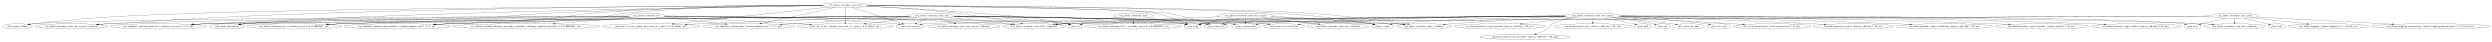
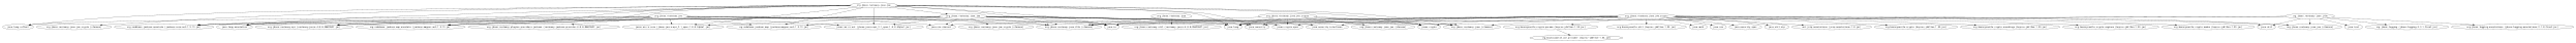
  digraph {
    fontname="Roboto Mono"
    node [fontname="Roboto Mono"]
    edge [fontname="Roboto Mono"]
    "org.jboss.resteasy.jose"
    "java.lang"
    "org.jboss.resteasy.jose.i18n (classes)"
    "org.jboss.resteasy.util (resteasy-jaxrs-4.0.0-SNAPSHOT.jar)"
    "org.jboss.resteasy.jose.i18n"
    "java.io"
    "java.text"
    "java.util"
    "org.jboss.logging (jboss-logging-3.3.1.Final.jar)"
    "org.jboss.logging.annotations (jboss-logging-annotations-2.1.0.Final.jar)"
    "org.jboss.resteasy.jose.jwe (classes)"
    "org.jboss.resteasy.jose.jwe"
    "java.lang.annotation"
    "java.nio.charset"
    "java.security"
    "java.security.interfaces"
    "javax.crypto"
    "javax.crypto.spec"
    "javax.ws.rs.core (jboss-jaxrs-api_2.1_spec-1.0.0.Alpha1.jar)"
    "javax.ws.rs.ext (jboss-jaxrs-api_2.1_spec-1.0.0.Alpha1.jar)"
    "org.codehaus.jackson.annotate (jackson-core-asl-1.9.13.jar)"
    "org.codehaus.jackson.map (jackson-mapper-asl-1.9.13.jar)"
    "org.codehaus.jackson.map.annotate (jackson-mapper-asl-1.9.13.jar)"
    "org.jboss.resteasy.jose (classes)"
    "org.jboss.resteasy.jose.jwe.crypto (classes)"
    "org.jboss.resteasy.spi (resteasy-jaxrs-4.0.0-SNAPSHOT.jar)"
    "org.jboss.resteasy.jose.jwe.crypto"
    "java.math"
    "java.nio"
    "java.security.spec"
    "java.util.zip"
    "net.jcip.annotations (jcip-annotations-1.0.jar)"
    "org.bouncycastle.crypto (bcprov-jdk15on-1.55.jar)"
    "org.bouncycastle.crypto.encodings (bcprov-jdk15on-1.55.jar)"
-   "org.bouncycastle.crypto.engines (bcprov-jdk15on-1.55.jar)" [label="org.bouncycastle.crypto.engines (jboss-jdk15on-1.55.jar)"]
+   "org.bouncycastle.crypto.engines (bcprov-jdk15on-1.55.jar)"
    "org.bouncycastle.crypto.modes (bcprov-jdk15on-1.55.jar)"
    "org.bouncycastle.crypto.params (bcprov-jdk15on-1.55.jar)"
    "org.bouncycastle.jce.provider (bcprov-jdk15on-1.55.jar)"
    "org.bouncycastle.util (bcprov-jdk15on-1.55.jar)"
    "org.jboss.resteasy.jose.jws"
    "java.lang.reflect"
    "org.jboss.resteasy.jose.jws.crypto (classes)"
    "org.jboss.resteasy.jose.jws.crypto"
    "org.jboss.resteasy.jose.jws (classes)"
    "org.jboss.resteasy.jwt"
    "org.jboss.resteasy.plugins.providers.jackson (resteasy-jackson-provider-4.0.0-SNAPSHOT.jar)"
-   "org.jboss.resteasy.jose" -> "java.lang"
    "org.jboss.resteasy.jose" -> "org.jboss.resteasy.jose.i18n (classes)"
    "org.jboss.resteasy.jose" -> "org.jboss.resteasy.util (resteasy-jaxrs-4.0.0-SNAPSHOT.jar)"
    "org.jboss.resteasy.jose.i18n" -> "java.lang"
    "org.jboss.resteasy.jose.i18n" -> "java.io"
    "org.jboss.resteasy.jose.i18n" -> "java.text"
    "org.jboss.resteasy.jose.i18n" -> "java.util"
    "org.jboss.resteasy.jose.i18n" -> "org.jboss.logging (jboss-logging-3.3.1.Final.jar)"
    "org.jboss.resteasy.jose.i18n" -> "org.jboss.logging.annotations (jboss-logging-annotations-2.1.0.Final.jar)"
    "org.jboss.resteasy.jose.i18n" -> "org.jboss.resteasy.jose.jwe (classes)"
    "org.jboss.resteasy.jose.jwe" -> "java.lang"
    "org.jboss.resteasy.jose.jwe" -> "org.jboss.resteasy.jose.i18n (classes)"
    "org.jboss.resteasy.jose.jwe" -> "java.io"
    "org.jboss.resteasy.jose.jwe" -> "java.lang.annotation"
    "org.jboss.resteasy.jose.jwe" -> "java.nio.charset"
    "org.jboss.resteasy.jose.jwe" -> "java.security"
    "org.jboss.resteasy.jose.jwe" -> "java.security.interfaces"
    "org.jboss.resteasy.jose.jwe" -> "javax.crypto"
    "org.jboss.resteasy.jose.jwe" -> "javax.crypto.spec"
    "org.jboss.resteasy.jose.jwe" -> "javax.ws.rs.core (jboss-jaxrs-api_2.1_spec-1.0.0.Alpha1.jar)"
    "org.jboss.resteasy.jose.jwe" -> "javax.ws.rs.ext (jboss-jaxrs-api_2.1_spec-1.0.0.Alpha1.jar)"
    "org.jboss.resteasy.jose.jwe" -> "org.codehaus.jackson.annotate (jackson-core-asl-1.9.13.jar)"
    "org.jboss.resteasy.jose.jwe" -> "org.codehaus.jackson.map (jackson-mapper-asl-1.9.13.jar)"
    "org.jboss.resteasy.jose.jwe" -> "org.codehaus.jackson.map.annotate (jackson-mapper-asl-1.9.13.jar)"
    "org.jboss.resteasy.jose.jwe" -> "org.jboss.resteasy.jose (classes)"
    "org.jboss.resteasy.jose.jwe" -> "org.jboss.resteasy.jose.jwe.crypto (classes)"
    "org.jboss.resteasy.jose.jwe" -> "org.jboss.resteasy.spi (resteasy-jaxrs-4.0.0-SNAPSHOT.jar)"
    "org.jboss.resteasy.jose.jwe.crypto" -> "java.lang"
    "org.jboss.resteasy.jose.jwe.crypto" -> "org.jboss.resteasy.jose.i18n (classes)"
    "org.jboss.resteasy.jose.jwe.crypto" -> "java.io"
    "org.jboss.resteasy.jose.jwe.crypto" -> "java.util"
    "org.jboss.resteasy.jose.jwe.crypto" -> "org.jboss.resteasy.jose.jwe (classes)"
    "org.jboss.resteasy.jose.jwe.crypto" -> "java.nio.charset"
    "org.jboss.resteasy.jose.jwe.crypto" -> "java.security"
    "org.jboss.resteasy.jose.jwe.crypto" -> "java.security.interfaces"
    "org.jboss.resteasy.jose.jwe.crypto" -> "javax.crypto"
    "org.jboss.resteasy.jose.jwe.crypto" -> "javax.crypto.spec"
    "org.jboss.resteasy.jose.jwe.crypto" -> "org.jboss.resteasy.jose (classes)"
    "org.jboss.resteasy.jose.jwe.crypto" -> "java.math"
    "org.jboss.resteasy.jose.jwe.crypto" -> "java.nio"
    "org.jboss.resteasy.jose.jwe.crypto" -> "java.security.spec"
    "org.jboss.resteasy.jose.jwe.crypto" -> "java.util.zip"
    "org.jboss.resteasy.jose.jwe.crypto" -> "net.jcip.annotations (jcip-annotations-1.0.jar)"
    "org.jboss.resteasy.jose.jwe.crypto" -> "org.bouncycastle.crypto (bcprov-jdk15on-1.55.jar)"
    "org.jboss.resteasy.jose.jwe.crypto" -> "org.bouncycastle.crypto.encodings (bcprov-jdk15on-1.55.jar)"
    "org.jboss.resteasy.jose.jwe.crypto" -> "org.bouncycastle.crypto.engines (bcprov-jdk15on-1.55.jar)"
    "org.jboss.resteasy.jose.jwe.crypto" -> "org.bouncycastle.crypto.modes (bcprov-jdk15on-1.55.jar)"
    "org.jboss.resteasy.jose.jwe.crypto" -> "org.bouncycastle.crypto.params (bcprov-jdk15on-1.55.jar)"
-   "org.jboss.resteasy.jose.jwe.crypto" -> "org.bouncycastle.jce.provider (bcprov-jdk15on-1.55.jar)"
+   "org.bouncycastle.crypto.params (bcprov-jdk15on-1.55.jar)" -> "org.bouncycastle.jce.provider (bcprov-jdk15on-1.55.jar)"
    "org.jboss.resteasy.jose.jwe.crypto" -> "org.bouncycastle.util (bcprov-jdk15on-1.55.jar)"
    "org.jboss.resteasy.jose.jws" -> "java.lang"
    "org.jboss.resteasy.jose.jws" -> "org.jboss.resteasy.jose.i18n (classes)"
    "org.jboss.resteasy.jose.jws" -> "java.io"
    "org.jboss.resteasy.jose.jws" -> "java.lang.annotation"
-   "org.jboss.resteasy.jose.jws" -> "java.nio.charset"
+   "org.jboss.resteasy.jose.jws" -> "org.jboss.resteasy.jose.jwe"
    "org.jboss.resteasy.jose.jws" -> "java.security"
    "org.jboss.resteasy.jose.jws" -> "javax.crypto"
    "org.jboss.resteasy.jose.jws" -> "javax.ws.rs.core (jboss-jaxrs-api_2.1_spec-1.0.0.Alpha1.jar)"
    "org.jboss.resteasy.jose.jws" -> "javax.ws.rs.ext (jboss-jaxrs-api_2.1_spec-1.0.0.Alpha1.jar)"
    "org.jboss.resteasy.jose.jws" -> "org.codehaus.jackson.annotate (jackson-core-asl-1.9.13.jar)"
    "org.jboss.resteasy.jose.jws" -> "org.codehaus.jackson.map (jackson-mapper-asl-1.9.13.jar)"
    "org.jboss.resteasy.jose.jws" -> "org.codehaus.jackson.map.annotate (jackson-mapper-asl-1.9.13.jar)"
    "org.jboss.resteasy.jose.jws" -> "org.jboss.resteasy.jose (classes)"
    "org.jboss.resteasy.jose.jws" -> "org.jboss.resteasy.spi (resteasy-jaxrs-4.0.0-SNAPSHOT.jar)"
    "org.jboss.resteasy.jose.jws" -> "java.lang.reflect"
    "org.jboss.resteasy.jose.jws" -> "org.jboss.resteasy.jose.jws.crypto (classes)"
    "org.jboss.resteasy.jose.jws.crypto" -> "java.lang"
    "org.jboss.resteasy.jose.jws.crypto" -> "org.jboss.resteasy.jose.i18n (classes)"
    "org.jboss.resteasy.jose.jws.crypto" -> "java.security"
    "org.jboss.resteasy.jose.jws.crypto" -> "javax.crypto"
    "org.jboss.resteasy.jose.jws.crypto" -> "javax.crypto.spec"
    "org.jboss.resteasy.jose.jws.crypto" -> "org.jboss.resteasy.jose (classes)"
    "org.jboss.resteasy.jose.jws.crypto" -> "org.jboss.resteasy.jose.jws (classes)"
    "org.jboss.resteasy.jwt" -> "java.lang"
    "org.jboss.resteasy.jwt" -> "org.jboss.resteasy.jose.i18n (classes)"
    "org.jboss.resteasy.jwt" -> "java.io"
    "org.jboss.resteasy.jwt" -> "java.lang.annotation"
    "org.jboss.resteasy.jwt" -> "java.nio.charset"
-   "org.jboss.resteasy.jwt" -> "org.jboss.resteasy.jose.jws.crypto (classes)"
+   "org.jboss.resteasy.jwt" -> "javax.ws.rs.core (jboss-jaxrs-api_2.1_spec-1.0.0.Alpha1.jar)"
    "org.jboss.resteasy.jwt" -> "javax.ws.rs.ext (jboss-jaxrs-api_2.1_spec-1.0.0.Alpha1.jar)"
    "org.jboss.resteasy.jwt" -> "org.codehaus.jackson.annotate (jackson-core-asl-1.9.13.jar)"
    "org.jboss.resteasy.jwt" -> "org.codehaus.jackson.map (jackson-mapper-asl-1.9.13.jar)"
    "org.jboss.resteasy.jwt" -> "org.codehaus.jackson.map.annotate (jackson-mapper-asl-1.9.13.jar)"
    "org.jboss.resteasy.jwt" -> "org.jboss.resteasy.spi (resteasy-jaxrs-4.0.0-SNAPSHOT.jar)"
    "org.jboss.resteasy.jwt" -> "java.lang.reflect"
    "org.jboss.resteasy.jwt" -> "org.jboss.resteasy.plugins.providers.jackson (resteasy-jackson-provider-4.0.0-SNAPSHOT.jar)"
  }
